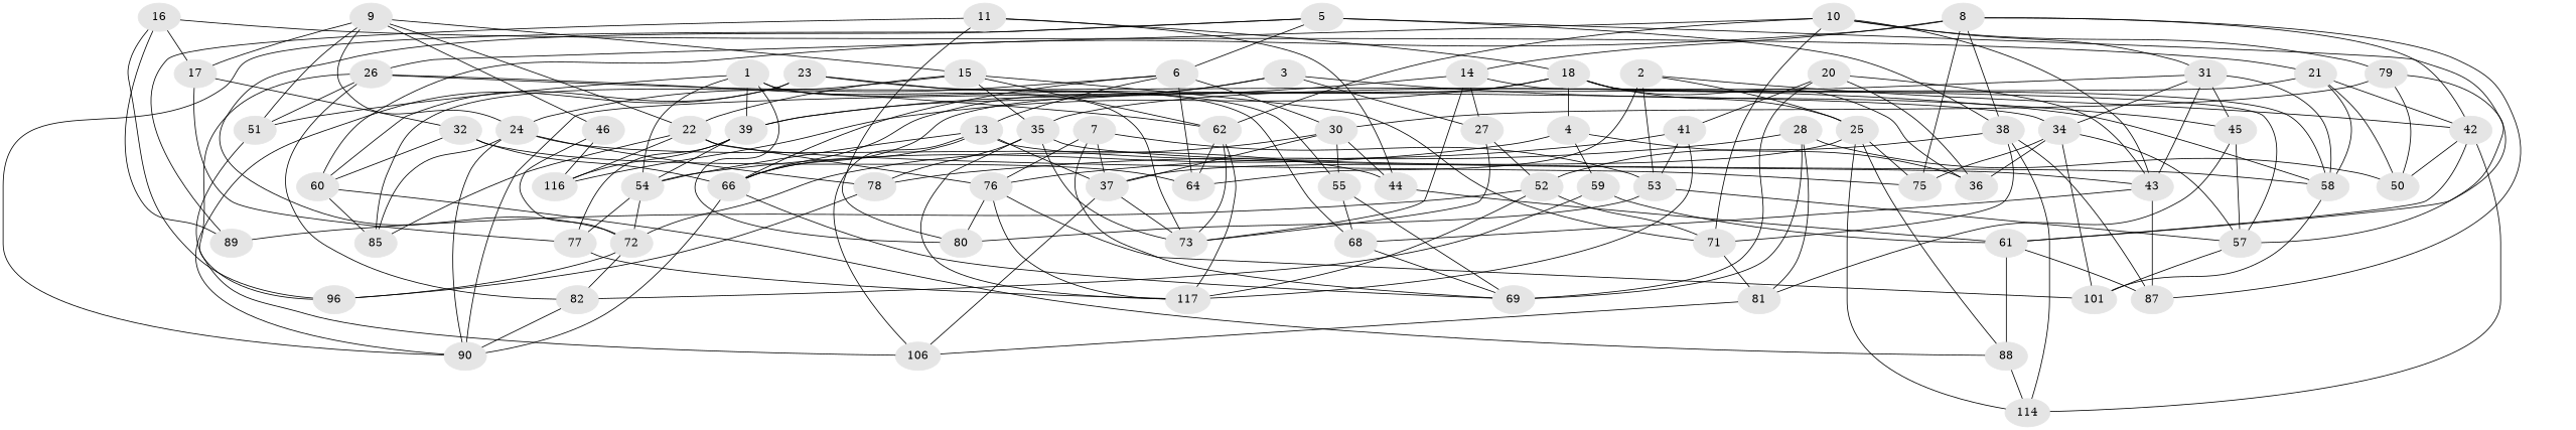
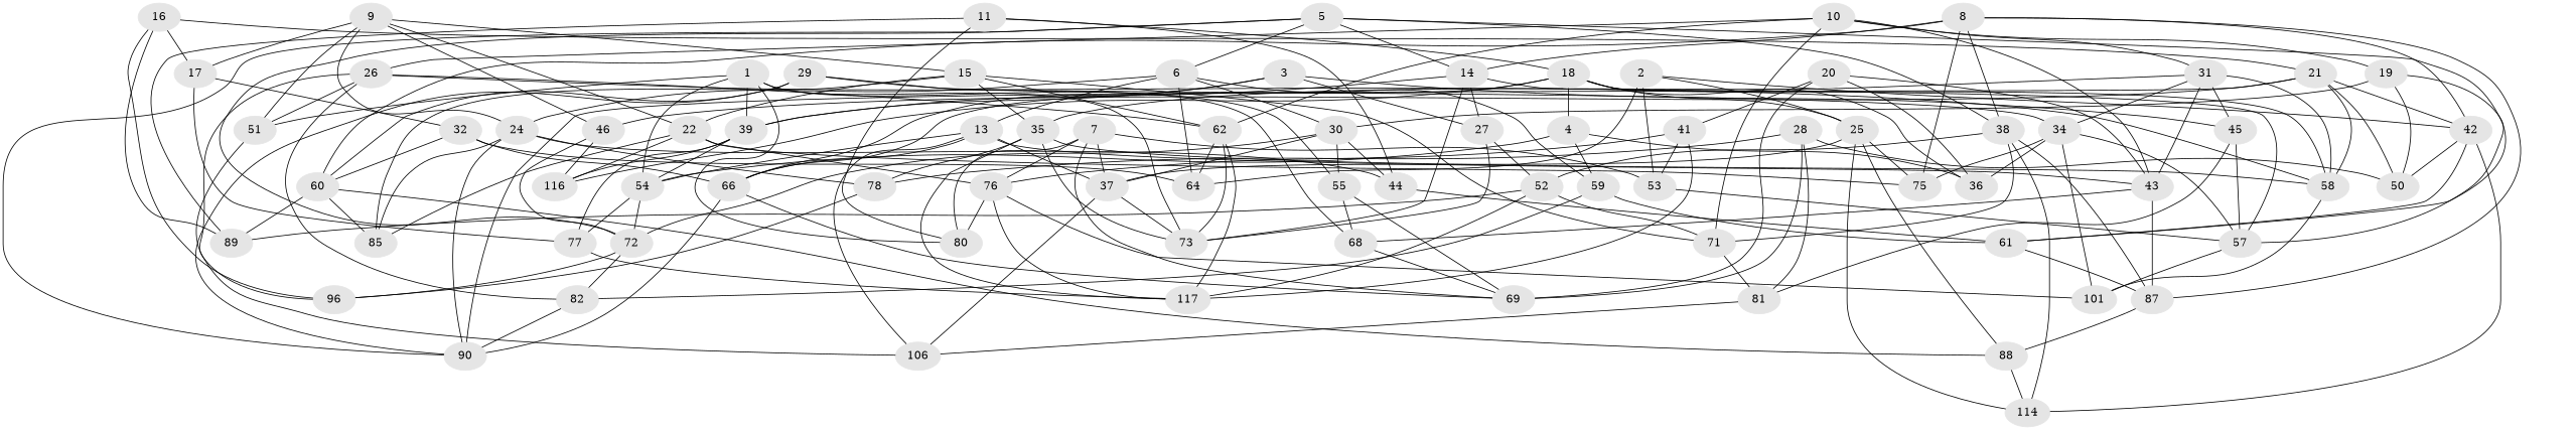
  graph {
    node [color=gray90 style=filled]
    1 [super="+47"]
    39 [super="+97"]
    51
    54 [super="+74"]
    68
    73 [super="+99"]
    80
    77
    116
    106
    72 [super="+113"]
    69 [super="+104"]
    2 [super="+105"]
    25 [super="+33"]
    42 [super="+64"]
    53 [super="+95"]
    n17 [label=64]
    4
    36
    59
    37 [super="+79"]
    75
    88
    114
    61 [super="+65"]
    50
    57 [super="+119"]
    3
    27
    45
    66 [super="+70"]
    52
    81
    90 [super="+110"]
    82
    5 [super="+100"]
    6 [super="+108"]
    14 [super="+102"]
    38 [super="+98"]
    13 [super="+29"]
    24 [super="+40"]
    30 [super="+49"]
    87
    71 [super="+86"]
    96
    43 [super="+48"]
    44
    85
    78
    55
    7
    76 [super="+94"]
    101
    117 [super="+118"]
    8 [super="+107"]
    60 [super="+109"]
    89
    9 [super="+12"]
    15 [super="+115"]
    17
    22 [super="+112"]
    46
    62 [super="+63"]
    35 [super="+83"]
    32
    10 [super="+92"]
-   19 [label=79]
+   19
    26 [super="+103"]
    31 [super="+56"]
    58 [super="+91"]
    34 [super="+93"]
    18 [super="+111"]
    11
    16
    21 [super="+67"]
    20
    41
-   23
+   23 [label=29]
    28
    1 -- 39
    1 -- 51
    1 -- 54
    1 -- 68
    1 -- 73
    1 -- 80
    39 -- 54
    39 -- 77
    39 -- 116
    51 -- 106
    54 -- 77
    54 -- 72
    68 -- 69
    77 -- 117
    72 -- 82
    72 -- 96
    2 -- 25
    2 -- 42
    2 -- 53 [weight=2]
    2 -- n17
    25 -- 37
    25 -- 75
    25 -- 88
    25 -- 114
    42 -- 114
    42 -- 61
    42 -- 50
-   53 -- 80
+   7 -- 80
    53 -- 57
    4 -- 54
    4 -- 36
    4 -- 59
    59 -- 61
    59 -- 82
    37 -- 73
    37 -- 106
    88 -- 114
-   61 -- 88
+   87 -- 88
    61 -- 87
    57 -- 101
    3 -- 39
    3 -- 27
    3 -- 45
    3 -- 66
    27 -- 73
    27 -- 52
    45 -- 57
    45 -- 81
    66 -- 69
    66 -- 90
    52 -- 71
    52 -- 117
    52 -- 89
    81 -- 106
    82 -- 90
    5 -- 72
    5 -- 61
    5 -- 90
    5 -- 6
+   5 -- 14
    5 -- 38
    6 -- n17
-   6 -- 66
+   6 -- 59
    6 -- 13
    6 -- 24
    6 -- 30
    14 -- 39
    14 -- 73
    14 -- 57
    14 -- 27
    38 -- 114
    38 -- 52
    38 -- 87
    38 -- 71
    13 -- 54
    13 -- 106
    13 -- 37
    13 -- 66
    13 -- 43
    24 -- 90
    24 -- 44
    24 -- 85
    24 -- 78
    30 -- 72
    30 -- 37
    30 -- 44
    30 -- 55
    71 -- 81
    43 -- 68
    43 -- 87
    44 -- 61
    78 -- 96
    55 -- 68
    55 -- 69
    7 -- 69
    7 -- 53
    7 -- 37
    7 -- 76
    76 -- 80
    76 -- 101
    76 -- 117
    8 -- 42
    8 -- 75
    8 -- 14
    8 -- 38
    8 -- 87
    8 -- 60
    60 -- 88
    60 -- 85
+   60 -- 89
    9 -- 51
    9 -- 24
    9 -- 15
    9 -- 17
    9 -- 22
    9 -- 46
    15 -- 71
    15 -- 85
    15 -- 22
    15 -- 62
    15 -- 35
    17 -- 77
    17 -- 32
    22 -- 116
    22 -- 75
    22 -- 85
    22 -- 76
    46 -- 116
    46 -- 72
    62 -- 73
    62 -- n17
    62 -- 117
    35 -- 73
    35 -- 78
    35 -- 117
    35 -- 58
    32 -- n17
    32 -- 66
    32 -- 60
    10 -- 71
    10 -- 43
    10 -- 62
    10 -- 19
    10 -- 26
    10 -- 31
    19 -- 50
    19 -- 57
    19 -- 30
    26 -- 51
    26 -- 82
    26 -- 96
    26 -- 62
    26 -- 58
    31 -- 45
    31 -- 43
    31 -- 35
    31 -- 58
    31 -- 34
    58 -- 101
    34 -- 36
    34 -- 75
    34 -- 57
    34 -- 101
    18 -- 116
    18 -- 25
    18 -- 4
    18 -- 36
    18 -- 66
    18 -- 58
    11 -- 80
    11 -- 44
    11 -- 89
    11 -- 18
    16 -- 96
    16 -- 89
    16 -- 17
    16 -- 21
    21 -- 42
    21 -- 50
    21 -- 90
+   21 -- 46
    21 -- 58
    20 -- 69
    20 -- 36
    20 -- 43
    20 -- 41
    41 -- 53
    41 -- 76
    41 -- 117
    23 -- 90
    23 -- 55
    23 -- 60
    23 -- 34
    28 -- 69
    28 -- 50
    28 -- 81
    28 -- 78
  }
